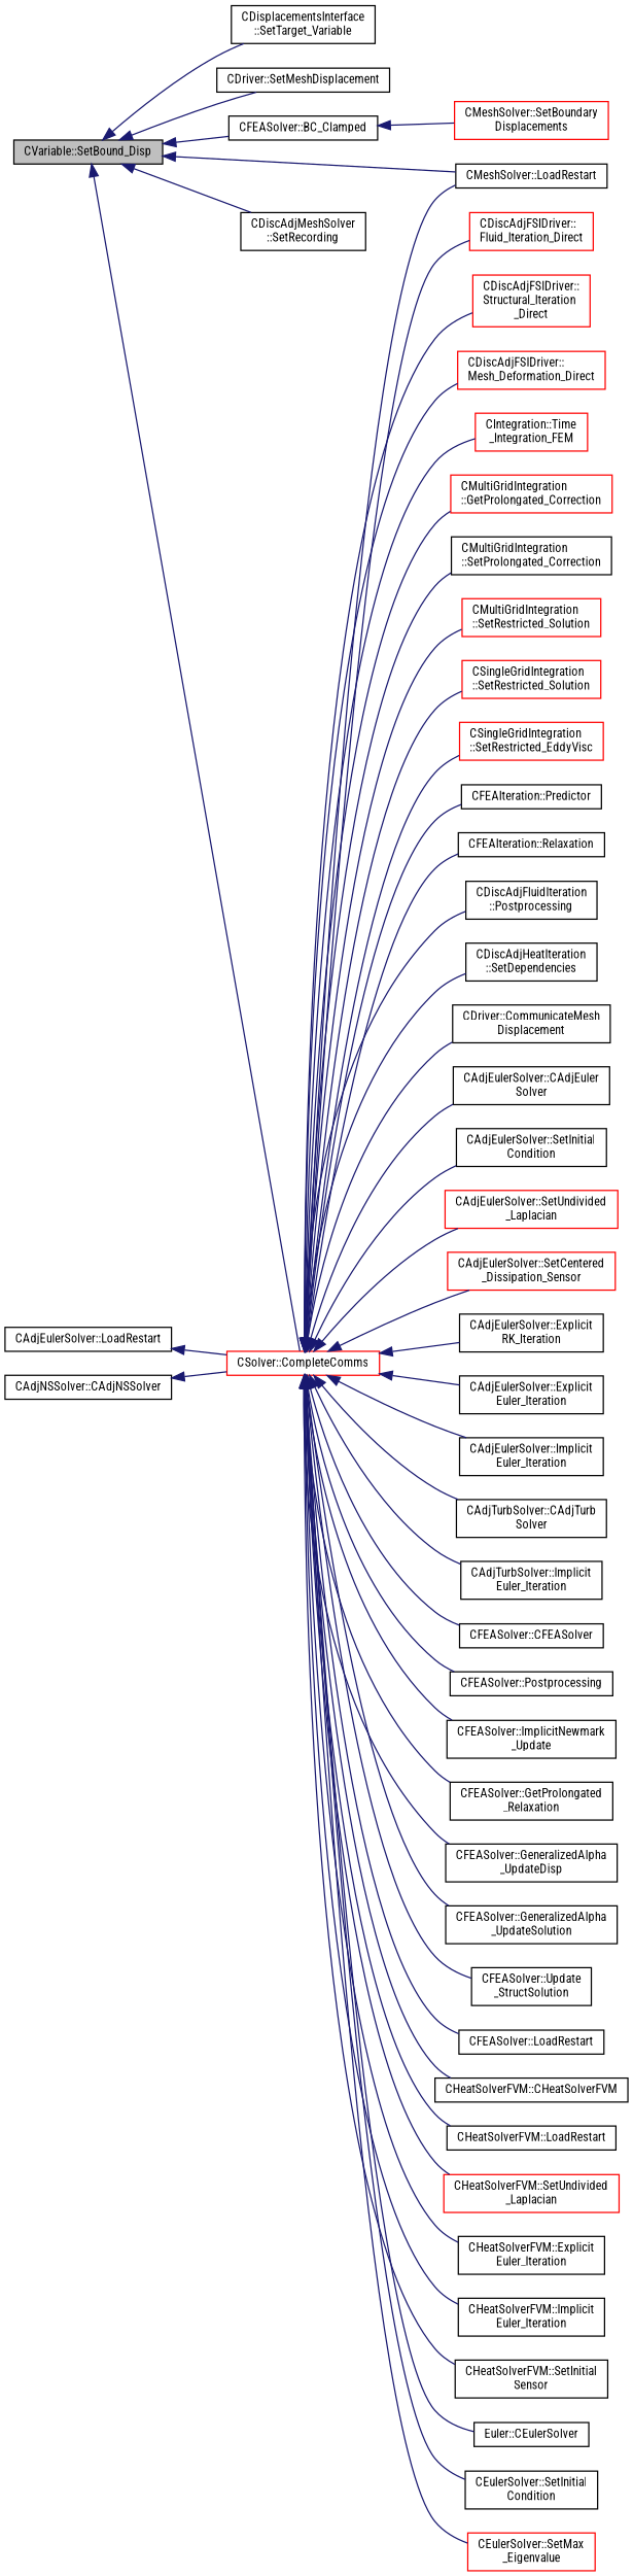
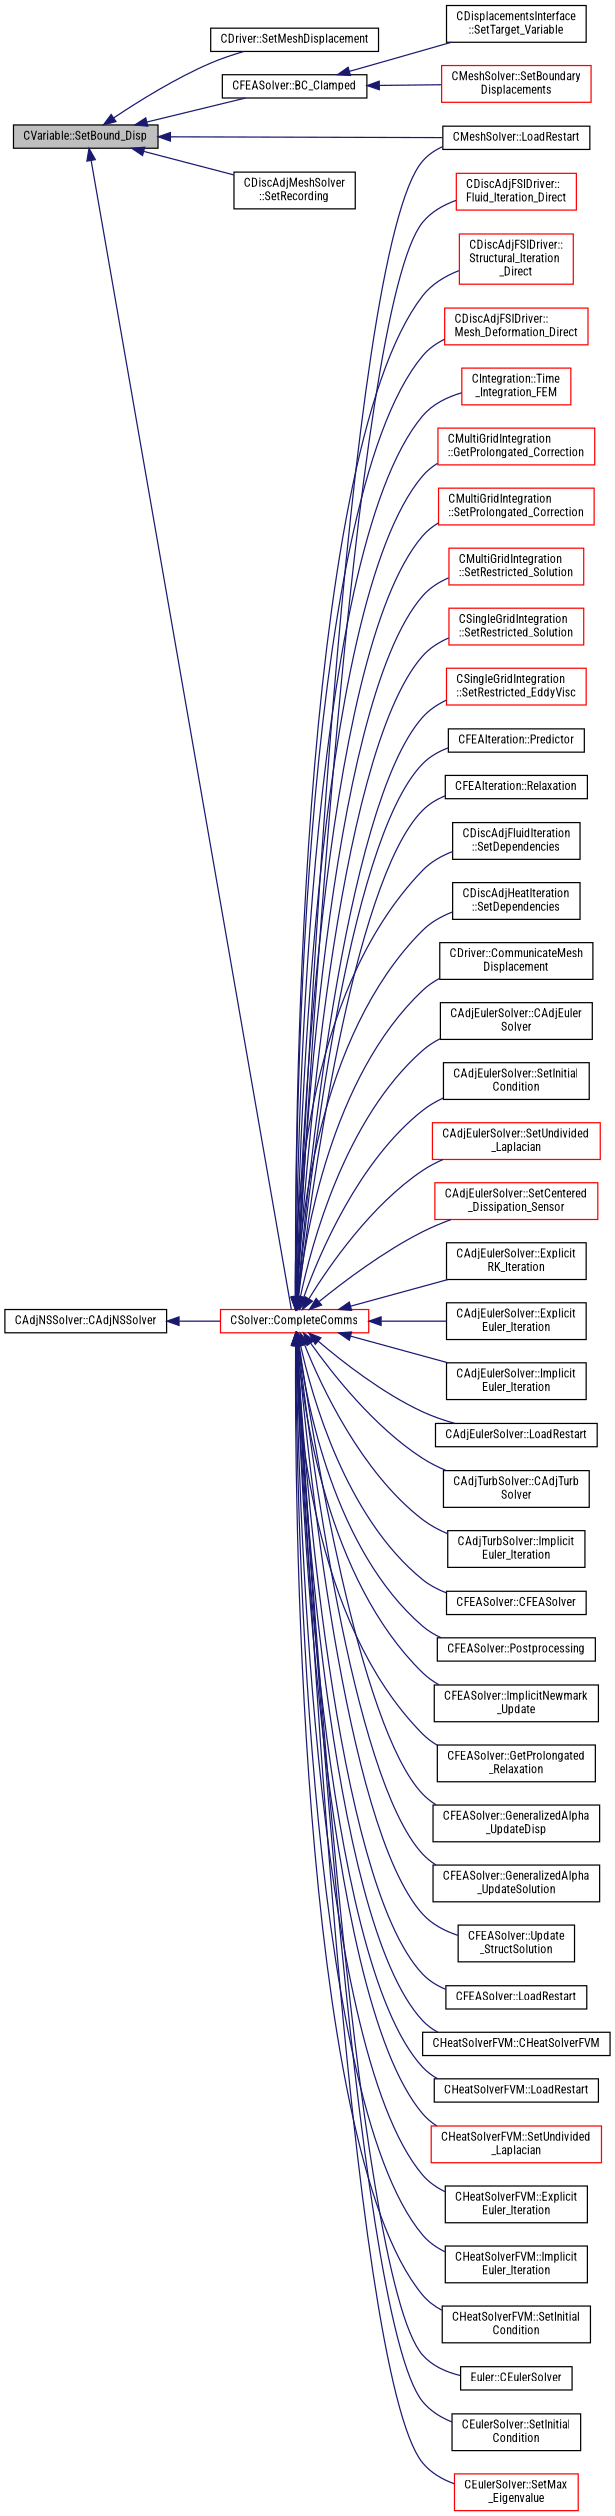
  digraph {
    fontname="Roboto Condensed"
    rankdir=LR
    node [color=black fillcolor=white fontname="Roboto Condensed" fontsize=10 shape=record style=filled]
    edge [color=midnightblue dir=back fontname="Roboto Condensed" fontsize=10 labelfontname=Helvetica labelfontsize=10 style=solid]
    n1 [fillcolor=grey75 fontcolor=black height=0.2 label="CVariable::SetBound_Disp" width=0.4]
    n2 [height=0.2 label="CDisplacementsInterface\l::SetTarget_Variable" width=0.4]
    n3 [height=0.2 label="CDriver::SetMeshDisplacement" width=0.4]
    n4 [height=0.2 label="CFEASolver::BC_Clamped" width=0.4]
    n5 [color=red height=0.2 label="CSolver::CompleteComms" width=0.4]
    n6 [height=0.2 label="CMeshSolver::LoadRestart" width=0.4]
    n7 [height=0.2 label="CDiscAdjMeshSolver\l::SetRecording" width=0.4]
    n8 [color=red height=0.2 label="CMeshSolver::SetBoundary\lDisplacements" width=0.4]
    n9 [color=red height=0.2 label="CDiscAdjFSIDriver::\lFluid_Iteration_Direct" width=0.4]
    n10 [color=red height=0.2 label="CDiscAdjFSIDriver::\lStructural_Iteration\l_Direct" width=0.4]
    n11 [color=red height=0.2 label="CDiscAdjFSIDriver::\lMesh_Deformation_Direct" width=0.4]
    n12 [color=red height=0.2 label="CIntegration::Time\l_Integration_FEM" width=0.4]
    n13 [color=red height=0.2 label="CMultiGridIntegration\l::GetProlongated_Correction" width=0.4]
-   n14 [height=0.2 label="CMultiGridIntegration\l::SetProlongated_Correction" width=0.4]
+   n14 [color=red height=0.2 label="CMultiGridIntegration\l::SetProlongated_Correction" width=0.4]
    n15 [color=red height=0.2 label="CMultiGridIntegration\l::SetRestricted_Solution" width=0.4]
    n16 [color=red height=0.2 label="CSingleGridIntegration\l::SetRestricted_Solution" width=0.4]
    n17 [color=red height=0.2 label="CSingleGridIntegration\l::SetRestricted_EddyVisc" width=0.4]
    n18 [height=0.2 label="CFEAIteration::Predictor" width=0.4]
    n19 [height=0.2 label="CFEAIteration::Relaxation" width=0.4]
-   n20 [height=0.2 label="CDiscAdjFluidIteration\l::Postprocessing" width=0.4]
+   n20 [height=0.2 label="CDiscAdjFluidIteration\l::SetDependencies" width=0.4]
    n21 [height=0.2 label="CDiscAdjHeatIteration\l::SetDependencies" width=0.4]
    n22 [height=0.2 label="CDriver::CommunicateMesh\lDisplacement" width=0.4]
    n23 [height=0.2 label="CAdjEulerSolver::CAdjEuler\lSolver" width=0.4]
    n24 [height=0.2 label="CAdjEulerSolver::SetInitial\lCondition" width=0.4]
    n25 [color=red height=0.2 label="CAdjEulerSolver::SetUndivided\l_Laplacian" width=0.4]
    n26 [color=red height=0.2 label="CAdjEulerSolver::SetCentered\l_Dissipation_Sensor" width=0.4]
    n27 [height=0.2 label="CAdjEulerSolver::Explicit\lRK_Iteration" width=0.4]
    n28 [height=0.2 label="CAdjEulerSolver::Explicit\lEuler_Iteration" width=0.4]
    n29 [height=0.2 label="CAdjEulerSolver::Implicit\lEuler_Iteration" width=0.4]
    n30 [height=0.2 label="CAdjEulerSolver::LoadRestart" width=0.4]
    n31 [height=0.2 label="CAdjTurbSolver::CAdjTurb\lSolver" width=0.4]
    n32 [height=0.2 label="CAdjTurbSolver::Implicit\lEuler_Iteration" width=0.4]
    n33 [height=0.2 label="CFEASolver::CFEASolver" width=0.4]
    n34 [height=0.2 label="CFEASolver::Postprocessing" width=0.4]
    n35 [height=0.2 label="CFEASolver::ImplicitNewmark\l_Update" width=0.4]
    n36 [height=0.2 label="CFEASolver::GetProlongated\l_Relaxation" width=0.4]
    n37 [height=0.2 label="CFEASolver::GeneralizedAlpha\l_UpdateDisp" width=0.4]
    n38 [height=0.2 label="CFEASolver::GeneralizedAlpha\l_UpdateSolution" width=0.4]
    n39 [height=0.2 label="CFEASolver::Update\l_StructSolution" width=0.4]
    n40 [height=0.2 label="CFEASolver::LoadRestart" width=0.4]
    n41 [height=0.2 label="CHeatSolverFVM::CHeatSolverFVM" width=0.4]
    n42 [height=0.2 label="CHeatSolverFVM::LoadRestart" width=0.4]
    n43 [color=red height=0.2 label="CHeatSolverFVM::SetUndivided\l_Laplacian" width=0.4]
    n44 [height=0.2 label="CHeatSolverFVM::Explicit\lEuler_Iteration" width=0.4]
    n45 [height=0.2 label="CHeatSolverFVM::Implicit\lEuler_Iteration" width=0.4]
-   n46 [height=0.2 label="CHeatSolverFVM::SetInitial\lSensor" width=0.4]
+   n46 [height=0.2 label="CHeatSolverFVM::SetInitial\lCondition" width=0.4]
    n47 [height=0.2 label="Euler::CEulerSolver" width=0.4]
    n48 [height=0.2 label="CEulerSolver::SetInitial\lCondition" width=0.4]
    n49 [color=red height=0.2 label="CEulerSolver::SetMax\l_Eigenvalue" width=0.4]
    n50 [height=0.2 label="CAdjNSSolver::CAdjNSSolver" width=0.4]
-   n1 -> n2
+   n4 -> n2
    n1 -> n3
    n1 -> n4
    n1 -> n5
    n1 -> n6
    n1 -> n7
    n4 -> n8
    n5 -> n6
    n5 -> n9
    n5 -> n10
    n5 -> n11
    n5 -> n12
    n5 -> n13
    n5 -> n14
    n5 -> n15
    n5 -> n16
    n5 -> n17
    n5 -> n18
    n5 -> n19
    n5 -> n20
    n5 -> n21
    n5 -> n22
    n5 -> n23
    n5 -> n24
    n5 -> n25
    n5 -> n26
    n5 -> n27
    n5 -> n28
    n5 -> n29
-   n30 -> n5
+   n5 -> n30
    n5 -> n31
    n5 -> n32
    n5 -> n33
    n5 -> n34
    n5 -> n35
    n5 -> n36
    n5 -> n37
    n5 -> n38
    n5 -> n39
    n5 -> n40
    n5 -> n41
    n5 -> n42
    n5 -> n43
    n5 -> n44
    n5 -> n45
    n5 -> n46
    n5 -> n47
    n5 -> n48
    n5 -> n49
    n50 -> n5
  }
